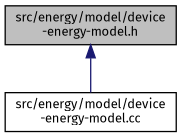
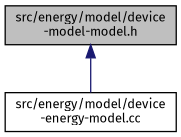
  digraph {
    fontname="Fira Sans"
    node [color=black fontname="Fira Sans" fontsize=10 shape=record style=filled]
-   n1 [fillcolor=grey75 fontcolor=black height=0.2 label="src/energy/model/device\l-energy-model.h" width=0.4]
+   n1 [fillcolor=grey75 fontcolor=black height=0.2 label="src/energy/model/device\l-model-model.h" width=0.4]
    n2 [fillcolor=white height=0.2 label="src/energy/model/device\l-energy-model.cc" width=0.4]
    n1 -> n2 [color=midnightblue dir=back fontname="Fira Sans" fontsize=10 labelfontname=Helvetica labelfontsize=10 style=solid]
  }
